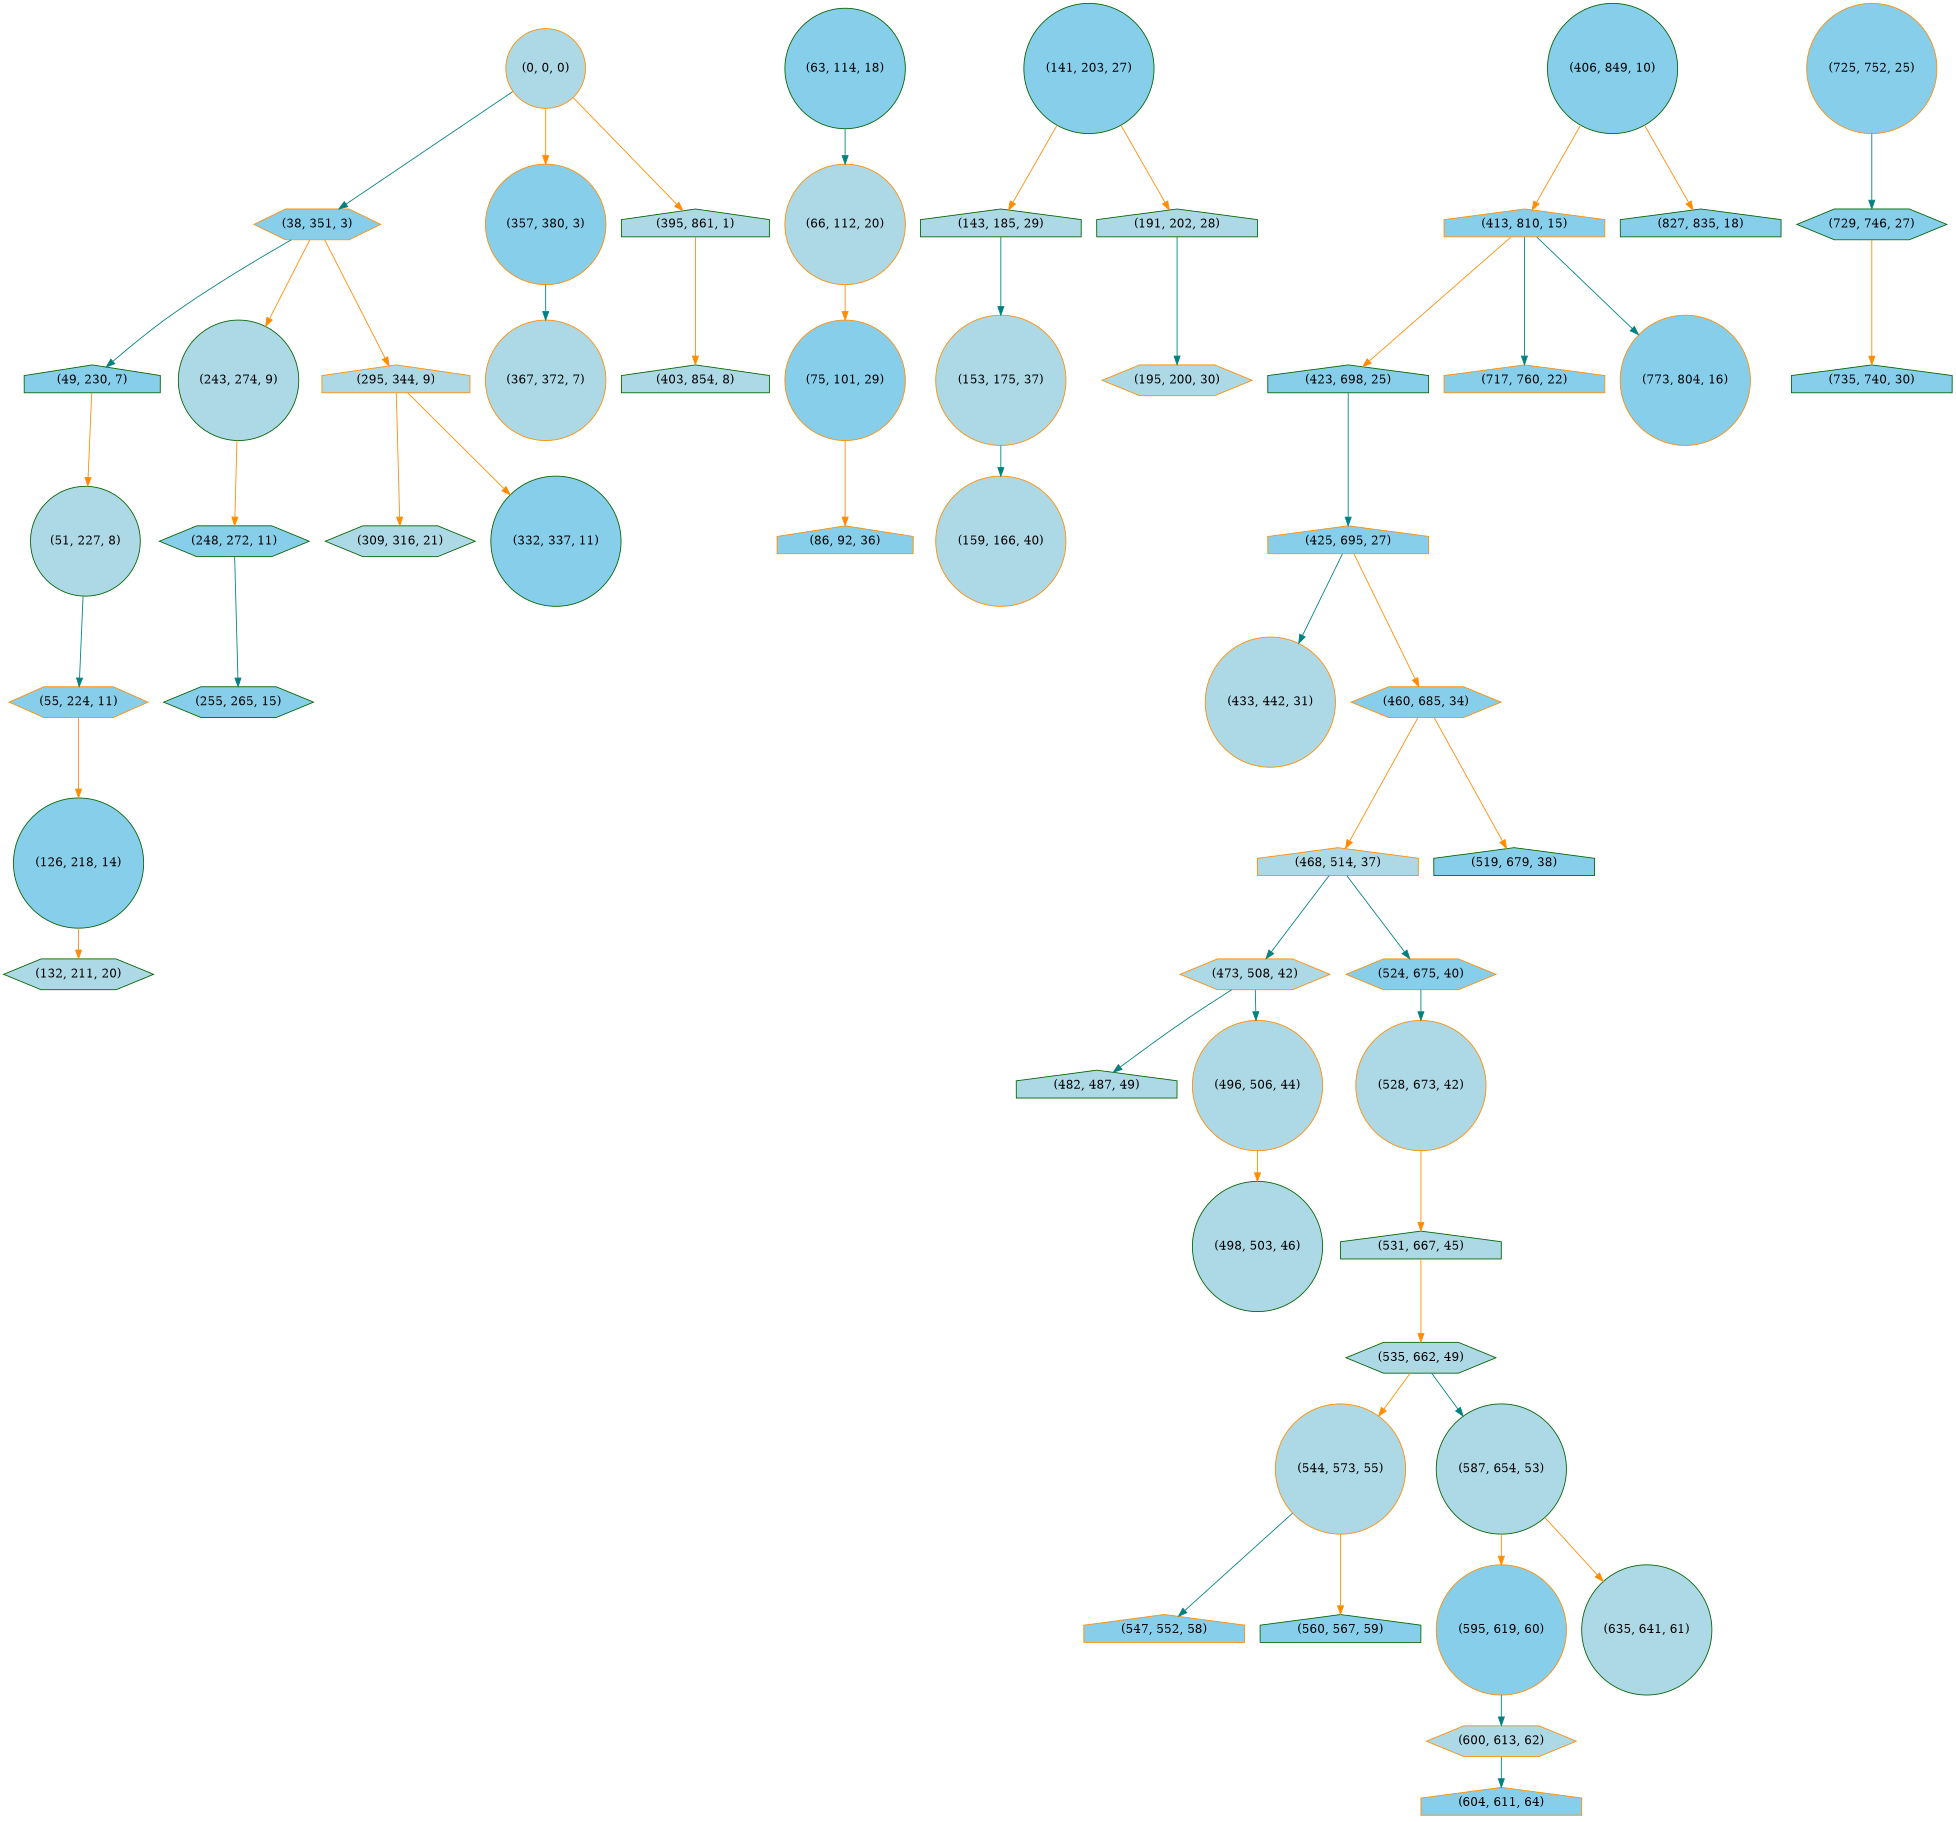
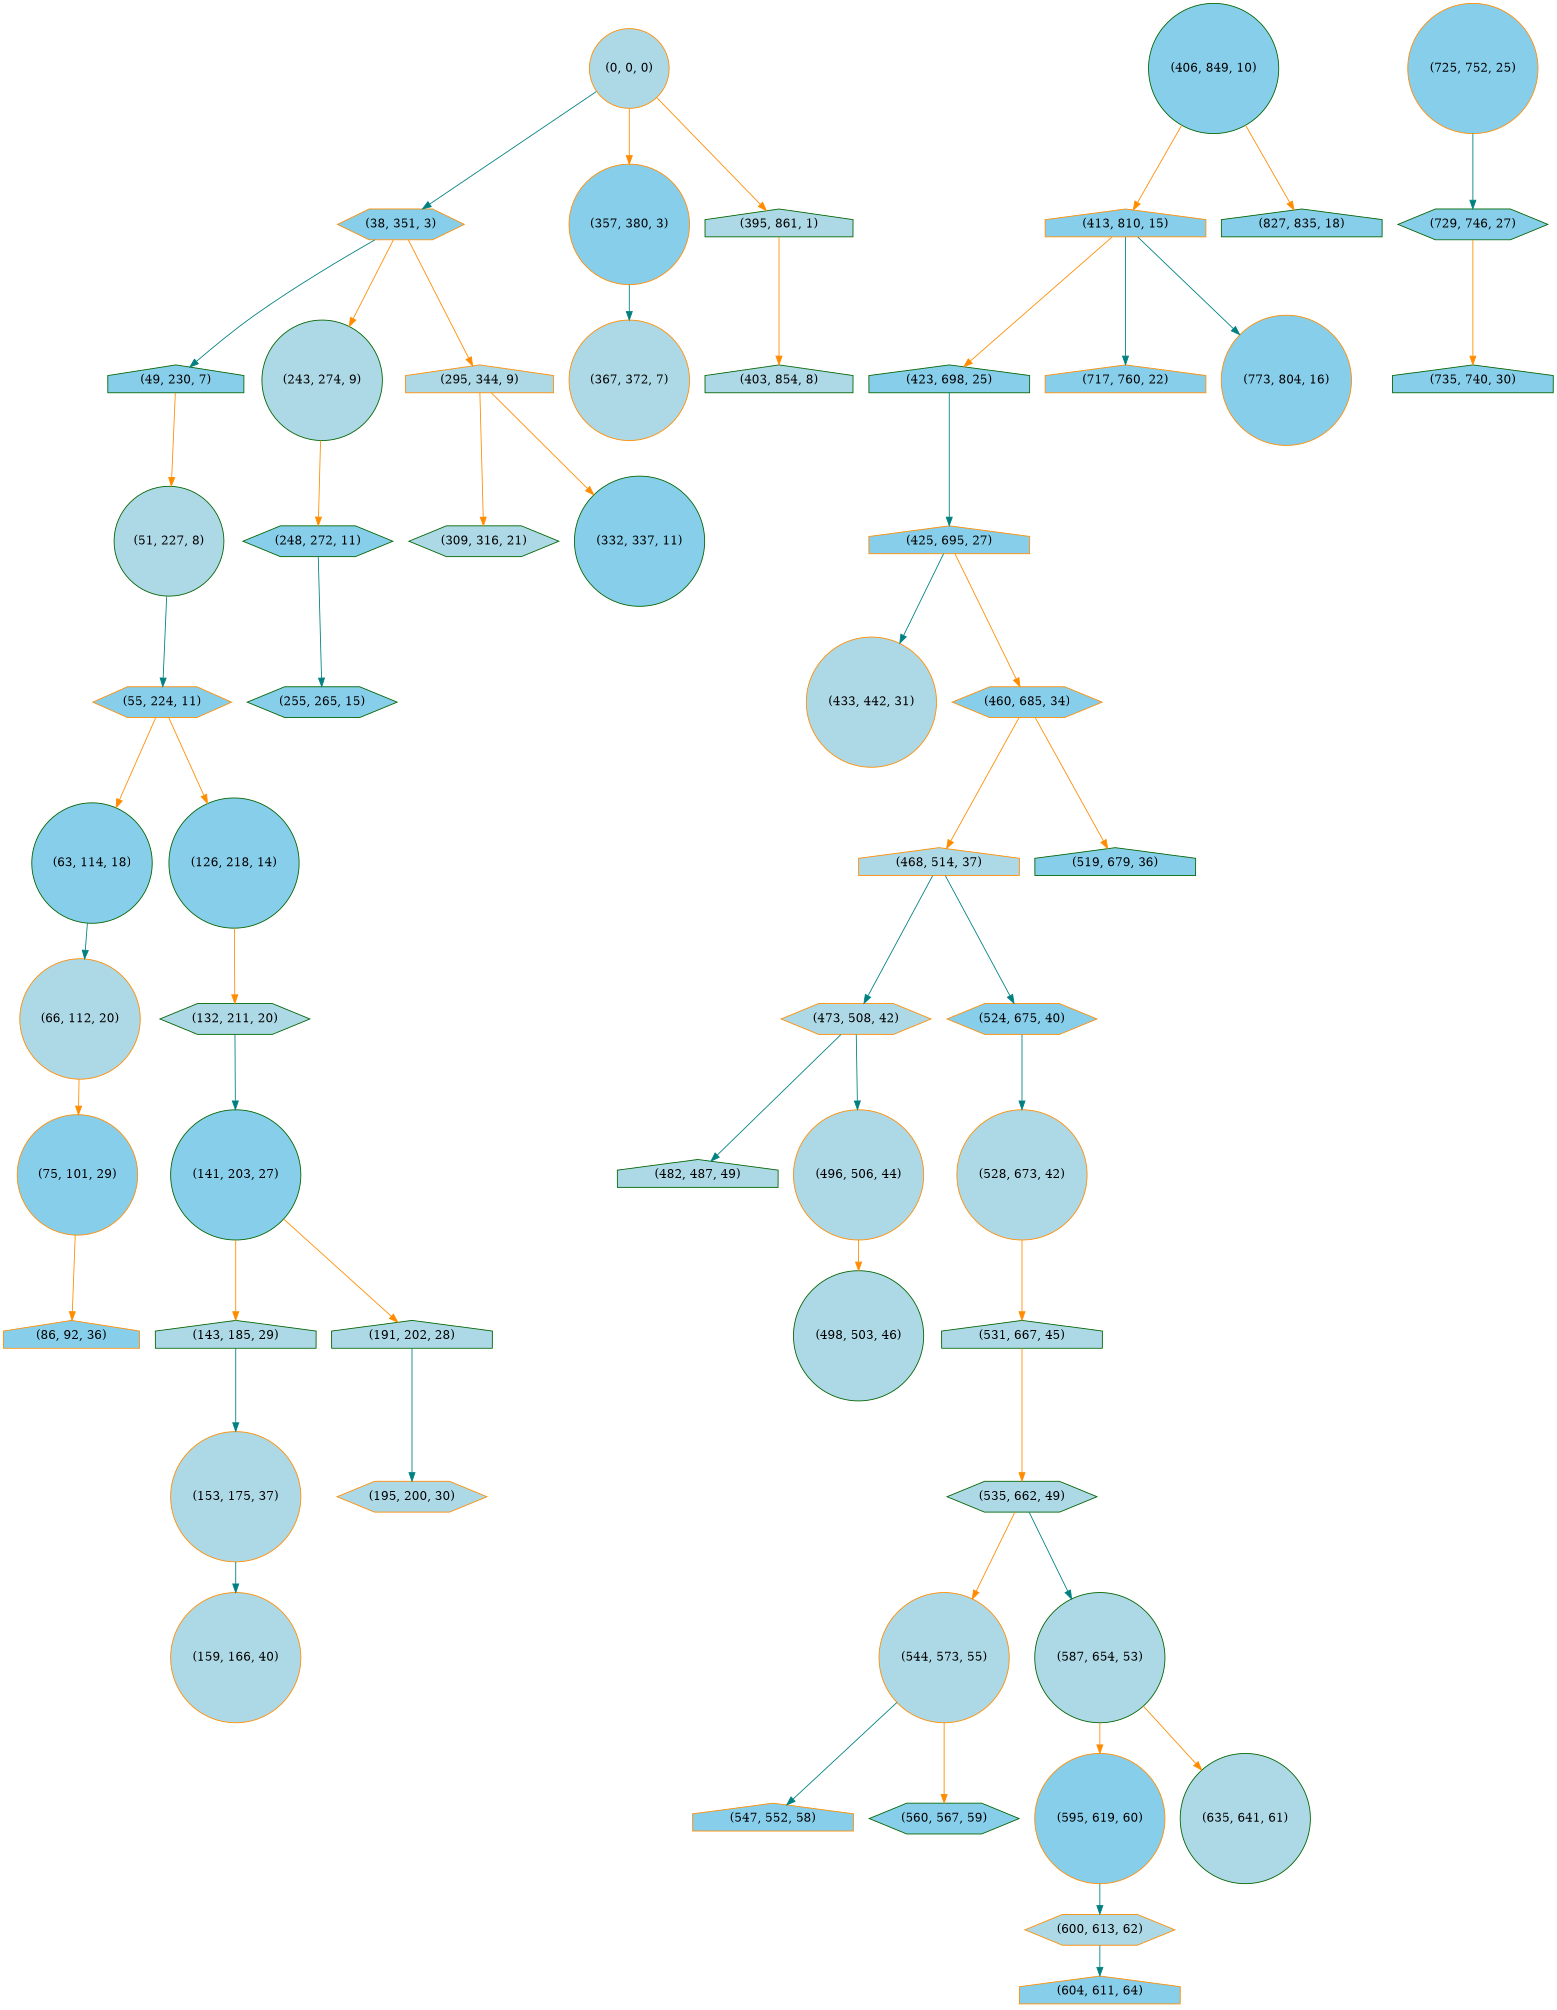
  digraph {
    node [color=darkorange fillcolor=skyblue shape=circle style=filled]
    edge [color=darkorange]
    "(38, 351, 3)" [shape=hexagon]
    "(0, 0, 0)" [fillcolor=lightblue]
    "(357, 380, 3)"
    "(395, 861, 1)" [color=darkgreen fillcolor=lightblue shape=house]
    "(49, 230, 7)" [color=darkgreen shape=house]
    "(243, 274, 9)" [color=darkgreen fillcolor=lightblue]
    "(295, 344, 9)" [fillcolor=lightblue shape=house]
    "(367, 372, 7)" [fillcolor=lightblue]
    "(403, 854, 8)" [color=darkgreen fillcolor=lightblue shape=house]
    "(51, 227, 8)" [color=darkgreen fillcolor=lightblue]
    "(248, 272, 11)" [color=darkgreen shape=hexagon]
    "(309, 316, 21)" [color=darkgreen fillcolor=lightblue shape=hexagon]
    "(332, 337, 11)" [color=darkgreen]
    "(55, 224, 11)" [shape=hexagon]
    "(63, 114, 18)" [color=darkgreen]
    "(126, 218, 14)" [color=darkgreen]
    "(66, 112, 20)" [fillcolor=lightblue]
    "(132, 211, 20)" [color=darkgreen fillcolor=lightblue shape=hexagon]
    "(75, 101, 29)"
    "(86, 92, 36)" [shape=house]
    "(141, 203, 27)" [color=darkgreen]
    "(143, 185, 29)" [color=darkgreen fillcolor=lightblue shape=house]
    "(191, 202, 28)" [color=darkgreen fillcolor=lightblue shape=house]
    "(153, 175, 37)" [fillcolor=lightblue]
    "(195, 200, 30)" [fillcolor=lightblue shape=hexagon]
    "(159, 166, 40)" [fillcolor=lightblue]
    "(255, 265, 15)" [color=darkgreen shape=hexagon]
    "(406, 849, 10)" [color=darkgreen]
    "(413, 810, 15)" [shape=house]
    "(827, 835, 18)" [color=darkgreen shape=house]
    "(423, 698, 25)" [color=darkgreen shape=house]
    "(717, 760, 22)" [shape=house]
    "(773, 804, 16)"
    "(425, 695, 27)" [shape=house]
    "(433, 442, 31)" [fillcolor=lightblue]
    "(460, 685, 34)" [shape=hexagon]
    "(468, 514, 37)" [fillcolor=lightblue shape=house]
-   "(519, 679, 36)" [color=darkgreen shape=house label="(519, 679, 38)"]
+   "(519, 679, 36)" [color=darkgreen shape=house]
    "(473, 508, 42)" [fillcolor=lightblue shape=hexagon]
    "(524, 675, 40)" [shape=hexagon]
    "(482, 487, 49)" [color=darkgreen fillcolor=lightblue shape=house]
    "(496, 506, 44)" [fillcolor=lightblue]
    "(498, 503, 46)" [color=darkgreen fillcolor=lightblue]
    "(528, 673, 42)" [fillcolor=lightblue]
    "(531, 667, 45)" [color=darkgreen fillcolor=lightblue shape=house]
    "(535, 662, 49)" [color=darkgreen fillcolor=lightblue shape=hexagon]
    "(544, 573, 55)" [fillcolor=lightblue]
    "(587, 654, 53)" [color=darkgreen fillcolor=lightblue]
    "(547, 552, 58)" [shape=house]
-   "(560, 567, 59)" [color=darkgreen shape=house]
+   "(560, 567, 59)" [color=darkgreen shape=hexagon]
    "(595, 619, 60)"
    "(635, 641, 61)" [color=darkgreen fillcolor=lightblue]
    "(600, 613, 62)" [fillcolor=lightblue shape=hexagon]
    "(604, 611, 64)" [shape=house]
    "(725, 752, 25)"
    "(729, 746, 27)" [color=darkgreen shape=hexagon]
    "(735, 740, 30)" [color=darkgreen shape=house]
    "(38, 351, 3)" -> "(49, 230, 7)" [color=teal]
    "(38, 351, 3)" -> "(243, 274, 9)"
    "(38, 351, 3)" -> "(295, 344, 9)"
    "(0, 0, 0)" -> "(38, 351, 3)" [color=teal]
    "(0, 0, 0)" -> "(357, 380, 3)"
    "(0, 0, 0)" -> "(395, 861, 1)"
    "(357, 380, 3)" -> "(367, 372, 7)" [color=teal]
    "(395, 861, 1)" -> "(403, 854, 8)"
    "(49, 230, 7)" -> "(51, 227, 8)"
    "(243, 274, 9)" -> "(248, 272, 11)"
    "(295, 344, 9)" -> "(309, 316, 21)"
    "(295, 344, 9)" -> "(332, 337, 11)"
    "(51, 227, 8)" -> "(55, 224, 11)" [color=teal]
    "(248, 272, 11)" -> "(255, 265, 15)" [color=teal]
+   "(55, 224, 11)" -> "(63, 114, 18)"
    "(55, 224, 11)" -> "(126, 218, 14)"
    "(63, 114, 18)" -> "(66, 112, 20)" [color=teal]
    "(126, 218, 14)" -> "(132, 211, 20)"
    "(66, 112, 20)" -> "(75, 101, 29)"
+   "(132, 211, 20)" -> "(141, 203, 27)" [color=teal]
    "(75, 101, 29)" -> "(86, 92, 36)"
    "(141, 203, 27)" -> "(143, 185, 29)"
    "(141, 203, 27)" -> "(191, 202, 28)"
    "(143, 185, 29)" -> "(153, 175, 37)" [color=teal]
    "(191, 202, 28)" -> "(195, 200, 30)" [color=teal]
    "(153, 175, 37)" -> "(159, 166, 40)" [color=teal]
    "(406, 849, 10)" -> "(413, 810, 15)"
    "(406, 849, 10)" -> "(827, 835, 18)"
    "(413, 810, 15)" -> "(423, 698, 25)"
    "(413, 810, 15)" -> "(717, 760, 22)" [color=teal]
    "(413, 810, 15)" -> "(773, 804, 16)" [color=teal]
    "(423, 698, 25)" -> "(425, 695, 27)" [color=teal]
    "(425, 695, 27)" -> "(433, 442, 31)" [color=teal]
    "(425, 695, 27)" -> "(460, 685, 34)"
    "(460, 685, 34)" -> "(468, 514, 37)"
    "(460, 685, 34)" -> "(519, 679, 36)"
    "(468, 514, 37)" -> "(473, 508, 42)" [color=teal]
    "(468, 514, 37)" -> "(524, 675, 40)" [color=teal]
    "(473, 508, 42)" -> "(482, 487, 49)" [color=teal]
    "(473, 508, 42)" -> "(496, 506, 44)" [color=teal]
    "(524, 675, 40)" -> "(528, 673, 42)" [color=teal]
    "(496, 506, 44)" -> "(498, 503, 46)"
    "(528, 673, 42)" -> "(531, 667, 45)"
    "(531, 667, 45)" -> "(535, 662, 49)"
    "(535, 662, 49)" -> "(544, 573, 55)"
    "(535, 662, 49)" -> "(587, 654, 53)" [color=teal]
    "(544, 573, 55)" -> "(547, 552, 58)" [color=teal]
    "(544, 573, 55)" -> "(560, 567, 59)"
    "(587, 654, 53)" -> "(595, 619, 60)"
    "(587, 654, 53)" -> "(635, 641, 61)"
    "(595, 619, 60)" -> "(600, 613, 62)" [color=teal]
    "(600, 613, 62)" -> "(604, 611, 64)" [color=teal]
    "(725, 752, 25)" -> "(729, 746, 27)" [color=teal]
    "(729, 746, 27)" -> "(735, 740, 30)"
  }
